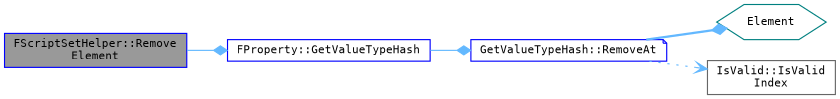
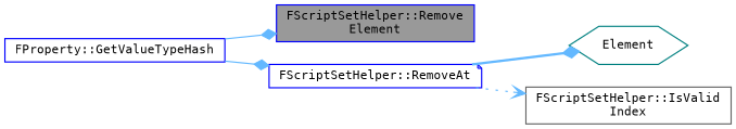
  digraph {
    fontname="DejaVu Sans Mono"
    rankdir=LR
    node [color=blue fillcolor=white fontname="DejaVu Sans Mono" fontsize=10 shape=box style=filled]
    edge [arrowhead=diamond color=steelblue1 fontname="DejaVu Sans Mono" fontsize=10 labelfontname=Helvetica labelfontsize=10 style=solid]
    n1 [fillcolor=grey60 fontcolor=black height=0.2 label="FScriptSetHelper::Remove\lElement" width=0.4]
    n2 [height=0.2 label="FProperty::GetValueTypeHash" width=0.4]
-   n3 [height=0.2 label="GetValueTypeHash::RemoveAt" shape=note width=0.4]
+   n3 [height=0.2 label="FScriptSetHelper::RemoveAt" shape=note width=0.4]
    n4 [color=teal height=0.2 label=Element shape=hexagon width=0.4]
-   n5 [color=gray40 height=0.2 label="IsValid::IsValid\lIndex" width=0.4]
-   n1 -> n2
+   n5 [color=gray40 height=0.2 label="FScriptSetHelper::IsValid\lIndex" width=0.4]
+   n2 -> n1
    n2 -> n3
    n3 -> n4 [style=bold]
    n3 -> n5 [arrowhead=vee style=dotted]
  }
